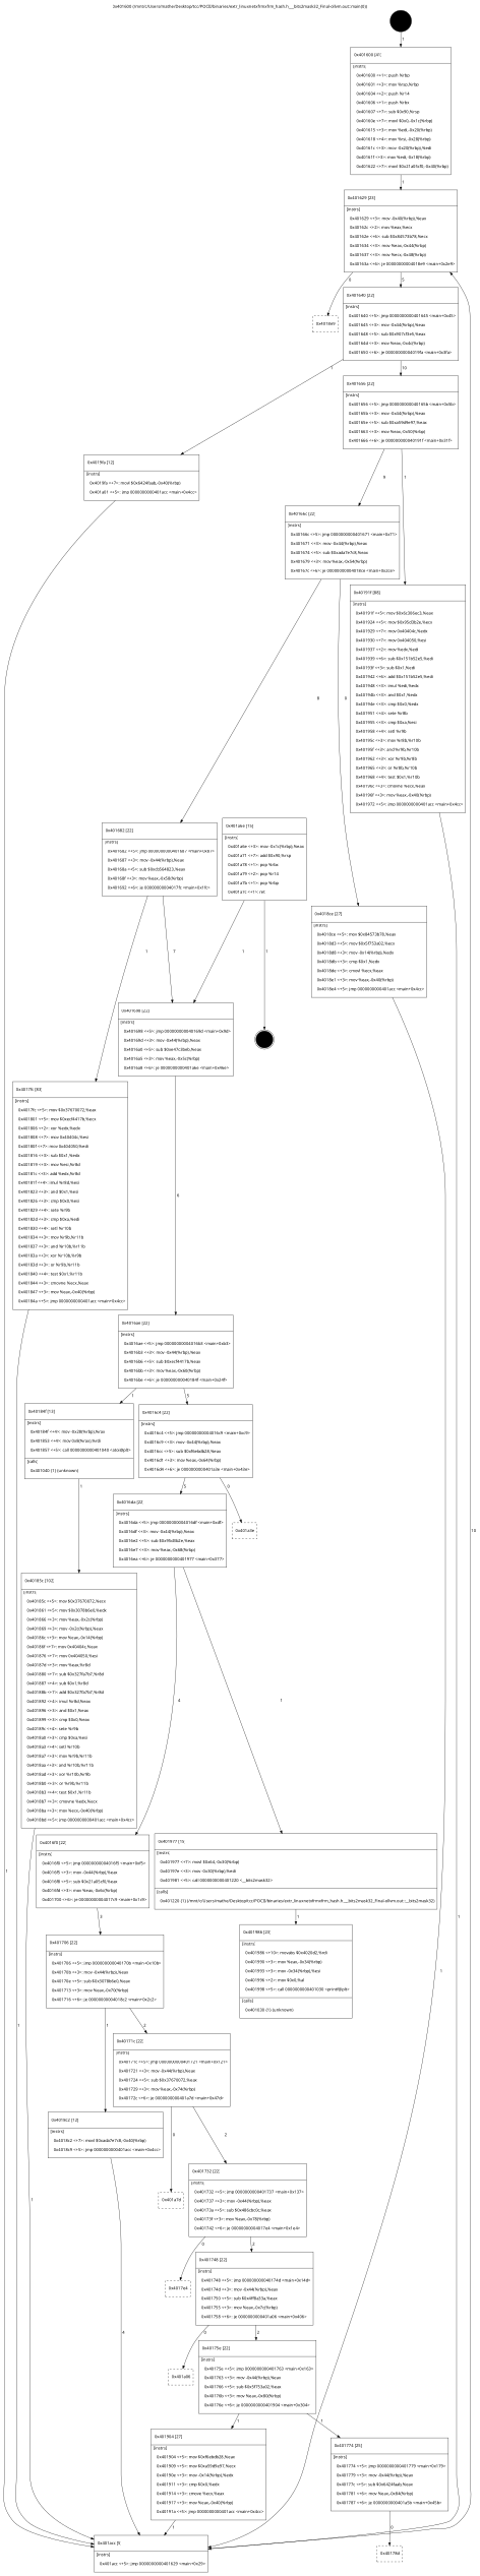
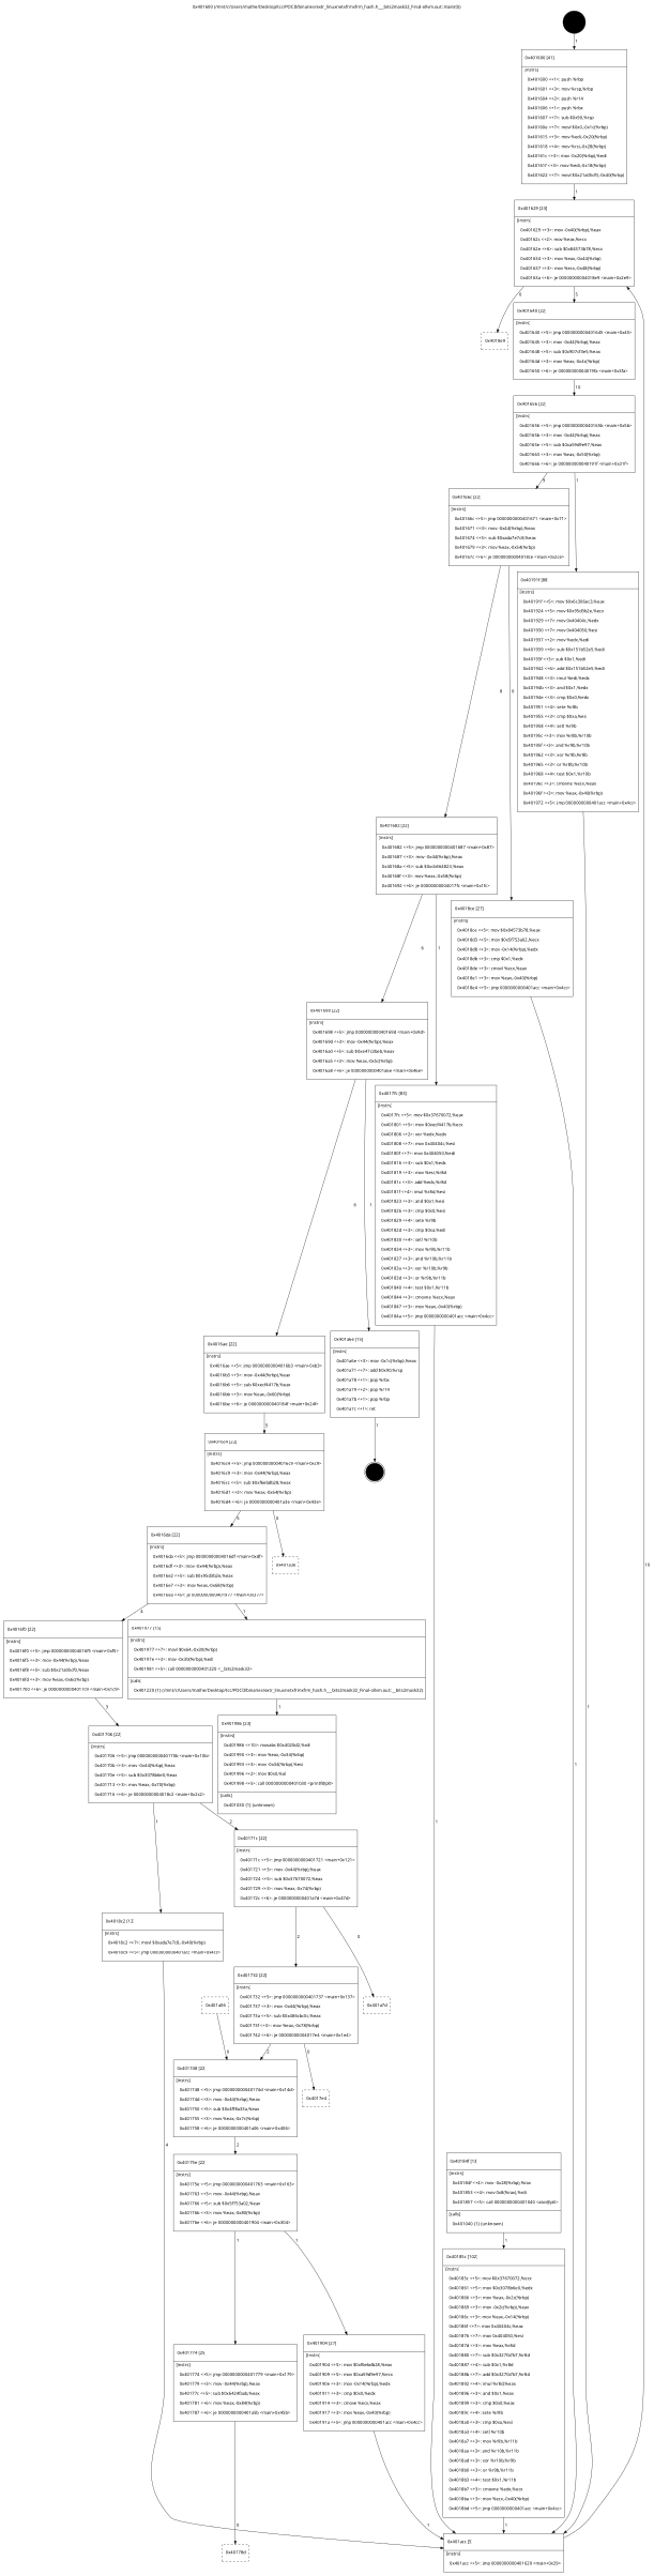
  digraph {
    fontname="Noto Sans"
    label="0x401600 (/mnt/c/Users/mathe/Desktop/tcc/POCII/binaries/extr_linuxnetxfrmxfrm_hash.h___bits2mask32_Final-ollvm.out::main(0))"
    labelloc=t
    node [fontname="Noto Sans" shape=record]
    edge [fontname="Noto Sans"]
    Entry [fillcolor=black height=0.3 shape=circle style=filled width=0.3]
    n2 [label="{\n     0x401600 [41]\l\n     | [instrs]\l\n     &nbsp;&nbsp;0x401600 \<+1\>: push %rbp\l\n     &nbsp;&nbsp;0x401601 \<+3\>: mov %rsp,%rbp\l\n     &nbsp;&nbsp;0x401604 \<+2\>: push %r14\l\n     &nbsp;&nbsp;0x401606 \<+1\>: push %rbx\l\n     &nbsp;&nbsp;0x401607 \<+7\>: sub $0x90,%rsp\l\n     &nbsp;&nbsp;0x40160e \<+7\>: movl $0x0,-0x1c(%rbp)\l\n     &nbsp;&nbsp;0x401615 \<+3\>: mov %edi,-0x20(%rbp)\l\n     &nbsp;&nbsp;0x401618 \<+4\>: mov %rsi,-0x28(%rbp)\l\n     &nbsp;&nbsp;0x40161c \<+3\>: mov -0x20(%rbp),%edi\l\n     &nbsp;&nbsp;0x40161f \<+3\>: mov %edi,-0x18(%rbp)\l\n     &nbsp;&nbsp;0x401622 \<+7\>: movl $0x21a05cf0,-0x40(%rbp)\l\n  }"]
    n3 [label="{\n     0x401629 [23]\l\n     | [instrs]\l\n     &nbsp;&nbsp;0x401629 \<+3\>: mov -0x40(%rbp),%eax\l\n     &nbsp;&nbsp;0x40162c \<+2\>: mov %eax,%ecx\l\n     &nbsp;&nbsp;0x40162e \<+6\>: sub $0x84573b78,%ecx\l\n     &nbsp;&nbsp;0x401634 \<+3\>: mov %eax,-0x44(%rbp)\l\n     &nbsp;&nbsp;0x401637 \<+3\>: mov %ecx,-0x48(%rbp)\l\n     &nbsp;&nbsp;0x40163a \<+6\>: je 00000000004018e9 \<main+0x2e9\>\l\n  }"]
    n4 [label="{\n     0x4018e9\l\n  }" style=dashed]
    n5 [label="{\n     0x401640 [22]\l\n     | [instrs]\l\n     &nbsp;&nbsp;0x401640 \<+5\>: jmp 0000000000401645 \<main+0x45\>\l\n     &nbsp;&nbsp;0x401645 \<+3\>: mov -0x44(%rbp),%eax\l\n     &nbsp;&nbsp;0x401648 \<+5\>: sub $0x907cf3e5,%eax\l\n     &nbsp;&nbsp;0x40164d \<+3\>: mov %eax,-0x4c(%rbp)\l\n     &nbsp;&nbsp;0x401650 \<+6\>: je 00000000004019fa \<main+0x3fa\>\l\n  }"]
-   n6 [label="{\n     0x4019fa [12]\l\n     | [instrs]\l\n     &nbsp;&nbsp;0x4019fa \<+7\>: movl $0x6424faab,-0x40(%rbp)\l\n     &nbsp;&nbsp;0x401a01 \<+5\>: jmp 0000000000401acc \<main+0x4cc\>\l\n  }"]
    n7 [label="{\n     0x401656 [22]\l\n     | [instrs]\l\n     &nbsp;&nbsp;0x401656 \<+5\>: jmp 000000000040165b \<main+0x5b\>\l\n     &nbsp;&nbsp;0x40165b \<+3\>: mov -0x44(%rbp),%eax\l\n     &nbsp;&nbsp;0x40165e \<+5\>: sub $0xa59d9e97,%eax\l\n     &nbsp;&nbsp;0x401663 \<+3\>: mov %eax,-0x50(%rbp)\l\n     &nbsp;&nbsp;0x401666 \<+6\>: je 000000000040191f \<main+0x31f\>\l\n  }"]
    n8 [label="{\n     0x401acc [5]\l\n     | [instrs]\l\n     &nbsp;&nbsp;0x401acc \<+5\>: jmp 0000000000401629 \<main+0x29\>\l\n  }"]
    n9 [label="{\n     0x40191f [88]\l\n     | [instrs]\l\n     &nbsp;&nbsp;0x40191f \<+5\>: mov $0x6c306ec3,%eax\l\n     &nbsp;&nbsp;0x401924 \<+5\>: mov $0x95d3b2e,%ecx\l\n     &nbsp;&nbsp;0x401929 \<+7\>: mov 0x40404c,%edx\l\n     &nbsp;&nbsp;0x401930 \<+7\>: mov 0x404050,%esi\l\n     &nbsp;&nbsp;0x401937 \<+2\>: mov %edx,%edi\l\n     &nbsp;&nbsp;0x401939 \<+6\>: sub $0x151b52e5,%edi\l\n     &nbsp;&nbsp;0x40193f \<+3\>: sub $0x1,%edi\l\n     &nbsp;&nbsp;0x401942 \<+6\>: add $0x151b52e5,%edi\l\n     &nbsp;&nbsp;0x401948 \<+3\>: imul %edi,%edx\l\n     &nbsp;&nbsp;0x40194b \<+3\>: and $0x1,%edx\l\n     &nbsp;&nbsp;0x40194e \<+3\>: cmp $0x0,%edx\l\n     &nbsp;&nbsp;0x401951 \<+4\>: sete %r8b\l\n     &nbsp;&nbsp;0x401955 \<+3\>: cmp $0xa,%esi\l\n     &nbsp;&nbsp;0x401958 \<+4\>: setl %r9b\l\n     &nbsp;&nbsp;0x40195c \<+3\>: mov %r8b,%r10b\l\n     &nbsp;&nbsp;0x40195f \<+3\>: and %r9b,%r10b\l\n     &nbsp;&nbsp;0x401962 \<+3\>: xor %r9b,%r8b\l\n     &nbsp;&nbsp;0x401965 \<+3\>: or %r8b,%r10b\l\n     &nbsp;&nbsp;0x401968 \<+4\>: test $0x1,%r10b\l\n     &nbsp;&nbsp;0x40196c \<+3\>: cmovne %ecx,%eax\l\n     &nbsp;&nbsp;0x40196f \<+3\>: mov %eax,-0x40(%rbp)\l\n     &nbsp;&nbsp;0x401972 \<+5\>: jmp 0000000000401acc \<main+0x4cc\>\l\n  }"]
    n10 [label="{\n     0x40166c [22]\l\n     | [instrs]\l\n     &nbsp;&nbsp;0x40166c \<+5\>: jmp 0000000000401671 \<main+0x71\>\l\n     &nbsp;&nbsp;0x401671 \<+3\>: mov -0x44(%rbp),%eax\l\n     &nbsp;&nbsp;0x401674 \<+5\>: sub $0xada7e7c8,%eax\l\n     &nbsp;&nbsp;0x401679 \<+3\>: mov %eax,-0x54(%rbp)\l\n     &nbsp;&nbsp;0x40167c \<+6\>: je 00000000004018ce \<main+0x2ce\>\l\n  }"]
    Exit [fillcolor=black height=0.3 peripheries=2 shape=circle style=filled width=0.3]
    n12 [label="{\n     0x4018ce [27]\l\n     | [instrs]\l\n     &nbsp;&nbsp;0x4018ce \<+5\>: mov $0x84573b78,%eax\l\n     &nbsp;&nbsp;0x4018d3 \<+5\>: mov $0x5f753a02,%ecx\l\n     &nbsp;&nbsp;0x4018d8 \<+3\>: mov -0x14(%rbp),%edx\l\n     &nbsp;&nbsp;0x4018db \<+3\>: cmp $0x1,%edx\l\n     &nbsp;&nbsp;0x4018de \<+3\>: cmovl %ecx,%eax\l\n     &nbsp;&nbsp;0x4018e1 \<+3\>: mov %eax,-0x40(%rbp)\l\n     &nbsp;&nbsp;0x4018e4 \<+5\>: jmp 0000000000401acc \<main+0x4cc\>\l\n  }"]
    n13 [label="{\n     0x401682 [22]\l\n     | [instrs]\l\n     &nbsp;&nbsp;0x401682 \<+5\>: jmp 0000000000401687 \<main+0x87\>\l\n     &nbsp;&nbsp;0x401687 \<+3\>: mov -0x44(%rbp),%eax\l\n     &nbsp;&nbsp;0x40168a \<+5\>: sub $0xcb564823,%eax\l\n     &nbsp;&nbsp;0x40168f \<+3\>: mov %eax,-0x58(%rbp)\l\n     &nbsp;&nbsp;0x401692 \<+6\>: je 00000000004017fc \<main+0x1fc\>\l\n  }"]
    n14 [label="{\n     0x40178d\l\n  }" style=dashed]
    n15 [label="{\n     0x4017fc [83]\l\n     | [instrs]\l\n     &nbsp;&nbsp;0x4017fc \<+5\>: mov $0x37670072,%eax\l\n     &nbsp;&nbsp;0x401801 \<+5\>: mov $0xecf4417b,%ecx\l\n     &nbsp;&nbsp;0x401806 \<+2\>: xor %edx,%edx\l\n     &nbsp;&nbsp;0x401808 \<+7\>: mov 0x40404c,%esi\l\n     &nbsp;&nbsp;0x40180f \<+7\>: mov 0x404050,%edi\l\n     &nbsp;&nbsp;0x401816 \<+3\>: sub $0x1,%edx\l\n     &nbsp;&nbsp;0x401819 \<+3\>: mov %esi,%r8d\l\n     &nbsp;&nbsp;0x40181c \<+3\>: add %edx,%r8d\l\n     &nbsp;&nbsp;0x40181f \<+4\>: imul %r8d,%esi\l\n     &nbsp;&nbsp;0x401823 \<+3\>: and $0x1,%esi\l\n     &nbsp;&nbsp;0x401826 \<+3\>: cmp $0x0,%esi\l\n     &nbsp;&nbsp;0x401829 \<+4\>: sete %r9b\l\n     &nbsp;&nbsp;0x40182d \<+3\>: cmp $0xa,%edi\l\n     &nbsp;&nbsp;0x401830 \<+4\>: setl %r10b\l\n     &nbsp;&nbsp;0x401834 \<+3\>: mov %r9b,%r11b\l\n     &nbsp;&nbsp;0x401837 \<+3\>: and %r10b,%r11b\l\n     &nbsp;&nbsp;0x40183a \<+3\>: xor %r10b,%r9b\l\n     &nbsp;&nbsp;0x40183d \<+3\>: or %r9b,%r11b\l\n     &nbsp;&nbsp;0x401840 \<+4\>: test $0x1,%r11b\l\n     &nbsp;&nbsp;0x401844 \<+3\>: cmovne %ecx,%eax\l\n     &nbsp;&nbsp;0x401847 \<+3\>: mov %eax,-0x40(%rbp)\l\n     &nbsp;&nbsp;0x40184a \<+5\>: jmp 0000000000401acc \<main+0x4cc\>\l\n  }"]
    n16 [label="{\n     0x401698 [22]\l\n     | [instrs]\l\n     &nbsp;&nbsp;0x401698 \<+5\>: jmp 000000000040169d \<main+0x9d\>\l\n     &nbsp;&nbsp;0x40169d \<+3\>: mov -0x44(%rbp),%eax\l\n     &nbsp;&nbsp;0x4016a0 \<+5\>: sub $0xe47c3beb,%eax\l\n     &nbsp;&nbsp;0x4016a5 \<+3\>: mov %eax,-0x5c(%rbp)\l\n     &nbsp;&nbsp;0x4016a8 \<+6\>: je 0000000000401a6e \<main+0x46e\>\l\n  }"]
    n17 [label="{\n     0x401a6e [15]\l\n     | [instrs]\l\n     &nbsp;&nbsp;0x401a6e \<+3\>: mov -0x1c(%rbp),%eax\l\n     &nbsp;&nbsp;0x401a71 \<+7\>: add $0x90,%rsp\l\n     &nbsp;&nbsp;0x401a78 \<+1\>: pop %rbx\l\n     &nbsp;&nbsp;0x401a79 \<+2\>: pop %r14\l\n     &nbsp;&nbsp;0x401a7b \<+1\>: pop %rbp\l\n     &nbsp;&nbsp;0x401a7c \<+1\>: ret\l\n  }"]
    n18 [label="{\n     0x4016ae [22]\l\n     | [instrs]\l\n     &nbsp;&nbsp;0x4016ae \<+5\>: jmp 00000000004016b3 \<main+0xb3\>\l\n     &nbsp;&nbsp;0x4016b3 \<+3\>: mov -0x44(%rbp),%eax\l\n     &nbsp;&nbsp;0x4016b6 \<+5\>: sub $0xecf4417b,%eax\l\n     &nbsp;&nbsp;0x4016bb \<+3\>: mov %eax,-0x60(%rbp)\l\n     &nbsp;&nbsp;0x4016be \<+6\>: je 000000000040184f \<main+0x24f\>\l\n  }"]
    n19 [label="{\n     0x40184f [13]\l\n     | [instrs]\l\n     &nbsp;&nbsp;0x40184f \<+4\>: mov -0x28(%rbp),%rax\l\n     &nbsp;&nbsp;0x401853 \<+4\>: mov 0x8(%rax),%rdi\l\n     &nbsp;&nbsp;0x401857 \<+5\>: call 0000000000401040 \<atoi@plt\>\l\n     | [calls]\l\n     &nbsp;&nbsp;0x401040 \{1\} (unknown)\l\n  }"]
    n20 [label="{\n     0x4016c4 [22]\l\n     | [instrs]\l\n     &nbsp;&nbsp;0x4016c4 \<+5\>: jmp 00000000004016c9 \<main+0xc9\>\l\n     &nbsp;&nbsp;0x4016c9 \<+3\>: mov -0x44(%rbp),%eax\l\n     &nbsp;&nbsp;0x4016cc \<+5\>: sub $0xf6ebdb28,%eax\l\n     &nbsp;&nbsp;0x4016d1 \<+3\>: mov %eax,-0x64(%rbp)\l\n     &nbsp;&nbsp;0x4016d4 \<+6\>: je 0000000000401a3e \<main+0x43e\>\l\n  }"]
    n21 [label="{\n     0x401986 [23]\l\n     | [instrs]\l\n     &nbsp;&nbsp;0x401986 \<+10\>: movabs $0x4020d2,%rdi\l\n     &nbsp;&nbsp;0x401990 \<+3\>: mov %eax,-0x34(%rbp)\l\n     &nbsp;&nbsp;0x401993 \<+3\>: mov -0x34(%rbp),%esi\l\n     &nbsp;&nbsp;0x401996 \<+2\>: mov $0x0,%al\l\n     &nbsp;&nbsp;0x401998 \<+5\>: call 0000000000401030 \<printf@plt\>\l\n     | [calls]\l\n     &nbsp;&nbsp;0x401030 \{1\} (unknown)\l\n  }"]
    n22 [label="{\n     0x40185c [102]\l\n     | [instrs]\l\n     &nbsp;&nbsp;0x40185c \<+5\>: mov $0x37670072,%ecx\l\n     &nbsp;&nbsp;0x401861 \<+5\>: mov $0x3078b6e0,%edx\l\n     &nbsp;&nbsp;0x401866 \<+3\>: mov %eax,-0x2c(%rbp)\l\n     &nbsp;&nbsp;0x401869 \<+3\>: mov -0x2c(%rbp),%eax\l\n     &nbsp;&nbsp;0x40186c \<+3\>: mov %eax,-0x14(%rbp)\l\n     &nbsp;&nbsp;0x40186f \<+7\>: mov 0x40404c,%eax\l\n     &nbsp;&nbsp;0x401876 \<+7\>: mov 0x404050,%esi\l\n     &nbsp;&nbsp;0x40187d \<+3\>: mov %eax,%r8d\l\n     &nbsp;&nbsp;0x401880 \<+7\>: sub $0x327fa7b7,%r8d\l\n     &nbsp;&nbsp;0x401887 \<+4\>: sub $0x1,%r8d\l\n     &nbsp;&nbsp;0x40188b \<+7\>: add $0x327fa7b7,%r8d\l\n     &nbsp;&nbsp;0x401892 \<+4\>: imul %r8d,%eax\l\n     &nbsp;&nbsp;0x401896 \<+3\>: and $0x1,%eax\l\n     &nbsp;&nbsp;0x401899 \<+3\>: cmp $0x0,%eax\l\n     &nbsp;&nbsp;0x40189c \<+4\>: sete %r9b\l\n     &nbsp;&nbsp;0x4018a0 \<+3\>: cmp $0xa,%esi\l\n     &nbsp;&nbsp;0x4018a3 \<+4\>: setl %r10b\l\n     &nbsp;&nbsp;0x4018a7 \<+3\>: mov %r9b,%r11b\l\n     &nbsp;&nbsp;0x4018aa \<+3\>: and %r10b,%r11b\l\n     &nbsp;&nbsp;0x4018ad \<+3\>: xor %r10b,%r9b\l\n     &nbsp;&nbsp;0x4018b0 \<+3\>: or %r9b,%r11b\l\n     &nbsp;&nbsp;0x4018b3 \<+4\>: test $0x1,%r11b\l\n     &nbsp;&nbsp;0x4018b7 \<+3\>: cmovne %edx,%ecx\l\n     &nbsp;&nbsp;0x4018ba \<+3\>: mov %ecx,-0x40(%rbp)\l\n     &nbsp;&nbsp;0x4018bd \<+5\>: jmp 0000000000401acc \<main+0x4cc\>\l\n  }"]
    n23 [label="{\n     0x401a3e\l\n  }" style=dashed]
    n24 [label="{\n     0x4016da [22]\l\n     | [instrs]\l\n     &nbsp;&nbsp;0x4016da \<+5\>: jmp 00000000004016df \<main+0xdf\>\l\n     &nbsp;&nbsp;0x4016df \<+3\>: mov -0x44(%rbp),%eax\l\n     &nbsp;&nbsp;0x4016e2 \<+5\>: sub $0x95d3b2e,%eax\l\n     &nbsp;&nbsp;0x4016e7 \<+3\>: mov %eax,-0x68(%rbp)\l\n     &nbsp;&nbsp;0x4016ea \<+6\>: je 0000000000401977 \<main+0x377\>\l\n  }"]
    n25 [label="{\n     0x401774 [25]\l\n     | [instrs]\l\n     &nbsp;&nbsp;0x401774 \<+5\>: jmp 0000000000401779 \<main+0x179\>\l\n     &nbsp;&nbsp;0x401779 \<+3\>: mov -0x44(%rbp),%eax\l\n     &nbsp;&nbsp;0x40177c \<+5\>: sub $0x6424faab,%eax\l\n     &nbsp;&nbsp;0x401781 \<+6\>: mov %eax,-0x84(%rbp)\l\n     &nbsp;&nbsp;0x401787 \<+6\>: je 0000000000401a5b \<main+0x45b\>\l\n  }"]
    n26 [label="{\n     0x401977 [15]\l\n     | [instrs]\l\n     &nbsp;&nbsp;0x401977 \<+7\>: movl $0x64,-0x30(%rbp)\l\n     &nbsp;&nbsp;0x40197e \<+3\>: mov -0x30(%rbp),%edi\l\n     &nbsp;&nbsp;0x401981 \<+5\>: call 0000000000401220 \<__bits2mask32\>\l\n     | [calls]\l\n     &nbsp;&nbsp;0x401220 \{1\} (/mnt/c/Users/mathe/Desktop/tcc/POCII/binaries/extr_linuxnetxfrmxfrm_hash.h___bits2mask32_Final-ollvm.out::__bits2mask32)\l\n  }"]
    n27 [label="{\n     0x4016f0 [22]\l\n     | [instrs]\l\n     &nbsp;&nbsp;0x4016f0 \<+5\>: jmp 00000000004016f5 \<main+0xf5\>\l\n     &nbsp;&nbsp;0x4016f5 \<+3\>: mov -0x44(%rbp),%eax\l\n     &nbsp;&nbsp;0x4016f8 \<+5\>: sub $0x21a05cf0,%eax\l\n     &nbsp;&nbsp;0x4016fd \<+3\>: mov %eax,-0x6c(%rbp)\l\n     &nbsp;&nbsp;0x401700 \<+6\>: je 00000000004017c9 \<main+0x1c9\>\l\n  }"]
    n28 [label="{\n     0x401904 [27]\l\n     | [instrs]\l\n     &nbsp;&nbsp;0x401904 \<+5\>: mov $0xf6ebdb28,%eax\l\n     &nbsp;&nbsp;0x401909 \<+5\>: mov $0xa59d9e97,%ecx\l\n     &nbsp;&nbsp;0x40190e \<+3\>: mov -0x14(%rbp),%edx\l\n     &nbsp;&nbsp;0x401911 \<+3\>: cmp $0x0,%edx\l\n     &nbsp;&nbsp;0x401914 \<+3\>: cmove %ecx,%eax\l\n     &nbsp;&nbsp;0x401917 \<+3\>: mov %eax,-0x40(%rbp)\l\n     &nbsp;&nbsp;0x40191a \<+5\>: jmp 0000000000401acc \<main+0x4cc\>\l\n  }"]
    n29 [label="{\n     0x401706 [22]\l\n     | [instrs]\l\n     &nbsp;&nbsp;0x401706 \<+5\>: jmp 000000000040170b \<main+0x10b\>\l\n     &nbsp;&nbsp;0x40170b \<+3\>: mov -0x44(%rbp),%eax\l\n     &nbsp;&nbsp;0x40170e \<+5\>: sub $0x3078b6e0,%eax\l\n     &nbsp;&nbsp;0x401713 \<+3\>: mov %eax,-0x70(%rbp)\l\n     &nbsp;&nbsp;0x401716 \<+6\>: je 00000000004018c2 \<main+0x2c2\>\l\n  }"]
    n30 [label="{\n     0x40175e [22]\l\n     | [instrs]\l\n     &nbsp;&nbsp;0x40175e \<+5\>: jmp 0000000000401763 \<main+0x163\>\l\n     &nbsp;&nbsp;0x401763 \<+3\>: mov -0x44(%rbp),%eax\l\n     &nbsp;&nbsp;0x401766 \<+5\>: sub $0x5f753a02,%eax\l\n     &nbsp;&nbsp;0x40176b \<+3\>: mov %eax,-0x80(%rbp)\l\n     &nbsp;&nbsp;0x40176e \<+6\>: je 0000000000401904 \<main+0x304\>\l\n  }"]
    n31 [label="{\n     0x4018c2 [12]\l\n     | [instrs]\l\n     &nbsp;&nbsp;0x4018c2 \<+7\>: movl $0xada7e7c8,-0x40(%rbp)\l\n     &nbsp;&nbsp;0x4018c9 \<+5\>: jmp 0000000000401acc \<main+0x4cc\>\l\n  }"]
    n32 [label="{\n     0x40171c [22]\l\n     | [instrs]\l\n     &nbsp;&nbsp;0x40171c \<+5\>: jmp 0000000000401721 \<main+0x121\>\l\n     &nbsp;&nbsp;0x401721 \<+3\>: mov -0x44(%rbp),%eax\l\n     &nbsp;&nbsp;0x401724 \<+5\>: sub $0x37670072,%eax\l\n     &nbsp;&nbsp;0x401729 \<+3\>: mov %eax,-0x74(%rbp)\l\n     &nbsp;&nbsp;0x40172c \<+6\>: je 0000000000401a7d \<main+0x47d\>\l\n  }"]
    n33 [label="{\n     0x401a06\l\n  }" style=dashed]
    n34 [label="{\n     0x401a7d\l\n  }" style=dashed]
    n35 [label="{\n     0x401732 [22]\l\n     | [instrs]\l\n     &nbsp;&nbsp;0x401732 \<+5\>: jmp 0000000000401737 \<main+0x137\>\l\n     &nbsp;&nbsp;0x401737 \<+3\>: mov -0x44(%rbp),%eax\l\n     &nbsp;&nbsp;0x40173a \<+5\>: sub $0x486cbc0c,%eax\l\n     &nbsp;&nbsp;0x40173f \<+3\>: mov %eax,-0x78(%rbp)\l\n     &nbsp;&nbsp;0x401742 \<+6\>: je 00000000004017e4 \<main+0x1e4\>\l\n  }"]
    n36 [label="{\n     0x401748 [22]\l\n     | [instrs]\l\n     &nbsp;&nbsp;0x401748 \<+5\>: jmp 000000000040174d \<main+0x14d\>\l\n     &nbsp;&nbsp;0x40174d \<+3\>: mov -0x44(%rbp),%eax\l\n     &nbsp;&nbsp;0x401750 \<+5\>: sub $0x4ff8a33a,%eax\l\n     &nbsp;&nbsp;0x401755 \<+3\>: mov %eax,-0x7c(%rbp)\l\n     &nbsp;&nbsp;0x401758 \<+6\>: je 0000000000401a06 \<main+0x406\>\l\n  }"]
    n37 [label="{\n     0x4017e4\l\n  }" style=dashed]
    Entry -> n2 [label=" 1"]
    n2 -> n3 [label=" 1"]
    n3 -> n4 [label=" 0"]
    n3 -> n5 [label=" 5"]
-   n5 -> n6 [label=" 1"]
    n5 -> n7 [label=" 10"]
-   n6 -> n8 [label=" 1"]
    n7 -> n9 [label=" 1"]
    n7 -> n10 [label=" 9"]
    n8 -> n3 [label=" 10"]
    n9 -> n8 [label=" 1"]
    n10 -> n12 [label=" 0"]
    n10 -> n13 [label=" 8"]
    n12 -> n8 [label=" 1"]
    n13 -> n15 [label=" 1"]
-   n13 -> n16 [label=" 7"]
+   n13 -> n16 [label=" 6"]
    n15 -> n8 [label=" 1"]
-   n17 -> n16 [label=" 1"]
+   n16 -> n17 [label=" 1"]
    n16 -> n18 [label=" 6"]
    n17 -> Exit [label=" 1"]
-   n18 -> n19 [label=" 1"]
    n18 -> n20 [label=" 5"]
    n19 -> n22 [label=" 1"]
    n20 -> n23 [label=" 0"]
    n20 -> n24 [label=" 5"]
    n22 -> n8 [label=" 1"]
    n24 -> n26 [label=" 1"]
    n24 -> n27 [label=" 4"]
    n25 -> n14 [label=" 0"]
    n26 -> n21 [label=" 1"]
    n27 -> n29 [label=" 3"]
    n28 -> n8 [label=" 1"]
    n29 -> n31 [label=" 1"]
    n29 -> n32 [label=" 2"]
    n30 -> n25 [label=" 1"]
    n30 -> n28 [label=" 1"]
    n31 -> n8 [label=" 4"]
    n32 -> n34 [label=" 0"]
    n32 -> n35 [label=" 2"]
    n35 -> n36 [label=" 2"]
    n35 -> n37 [label=" 0"]
    n36 -> n30 [label=" 2"]
-   n36 -> n33 [label=" 0"]
+   n33 -> n36 [label=" 0"]
  }
